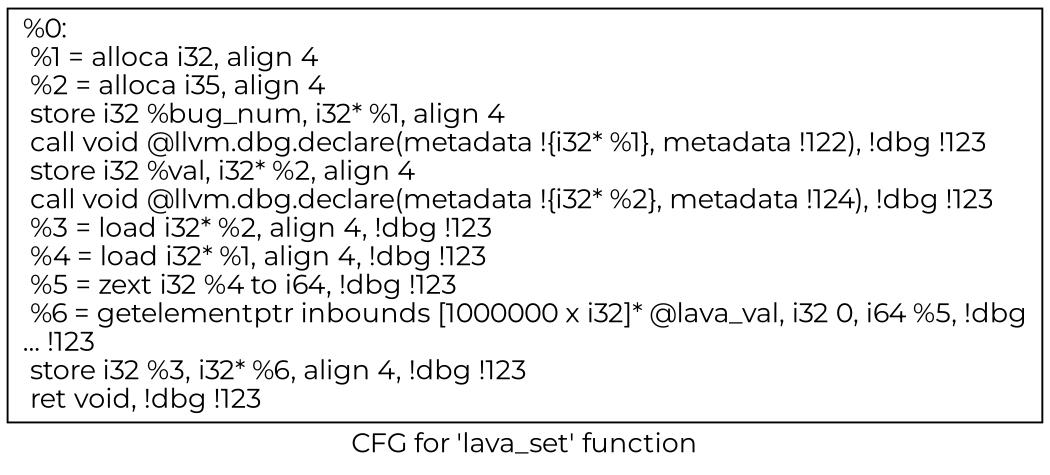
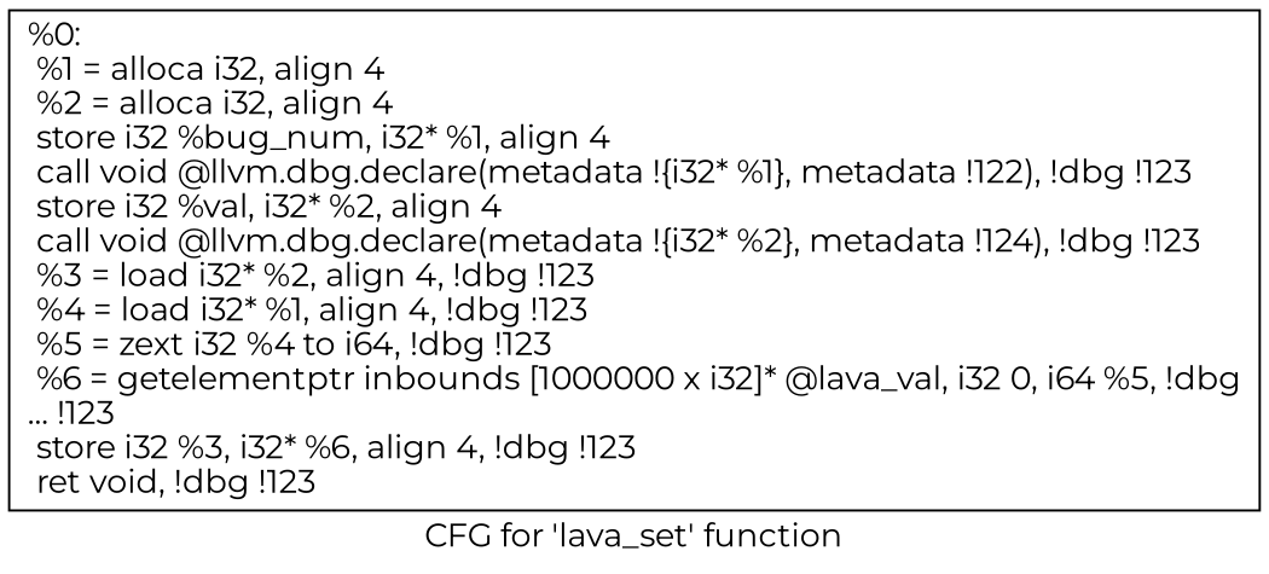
  digraph {
    label="CFG for 'lava_set' function"
    fontname=Montserrat
-   n1 [label="{%0:\l  %1 = alloca i32, align 4\l  %2 = alloca i35, align 4\l  store i32 %bug_num, i32* %1, align 4\l  call void @llvm.dbg.declare(metadata !\{i32* %1\}, metadata !122), !dbg !123\l  store i32 %val, i32* %2, align 4\l  call void @llvm.dbg.declare(metadata !\{i32* %2\}, metadata !124), !dbg !123\l  %3 = load i32* %2, align 4, !dbg !123\l  %4 = load i32* %1, align 4, !dbg !123\l  %5 = zext i32 %4 to i64, !dbg !123\l  %6 = getelementptr inbounds [1000000 x i32]* @lava_val, i32 0, i64 %5, !dbg\l... !123\l  store i32 %3, i32* %6, align 4, !dbg !123\l  ret void, !dbg !123\l}" shape=record fontname=Montserrat]
+   n1 [label="{%0:\l  %1 = alloca i32, align 4\l  %2 = alloca i32, align 4\l  store i32 %bug_num, i32* %1, align 4\l  call void @llvm.dbg.declare(metadata !\{i32* %1\}, metadata !122), !dbg !123\l  store i32 %val, i32* %2, align 4\l  call void @llvm.dbg.declare(metadata !\{i32* %2\}, metadata !124), !dbg !123\l  %3 = load i32* %2, align 4, !dbg !123\l  %4 = load i32* %1, align 4, !dbg !123\l  %5 = zext i32 %4 to i64, !dbg !123\l  %6 = getelementptr inbounds [1000000 x i32]* @lava_val, i32 0, i64 %5, !dbg\l... !123\l  store i32 %3, i32* %6, align 4, !dbg !123\l  ret void, !dbg !123\l}" shape=record fontname=Montserrat]
  }
